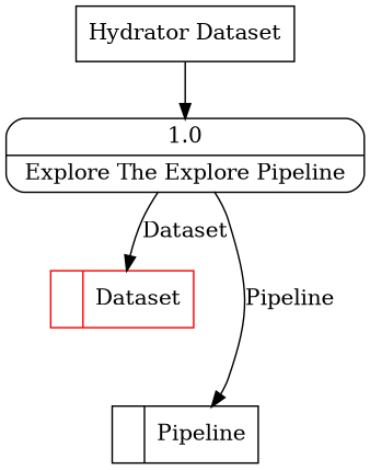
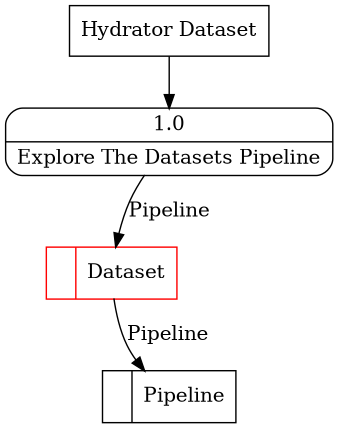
  digraph {
    node [shape=record]
    n1 [color=red label="<f0>  |<f1> Dataset "]
    n2 [label="<f0>  |<f1> Pipeline "]
    n3 [label="Hydrator Dataset" shape=box]
-   n4 [label="{<f0> 1.0|<f1> Explore The Explore Pipeline }" shape=Mrecord]
+   n4 [label="{<f0> 1.0|<f1> Explore The Datasets Pipeline }" shape=Mrecord]
    n3 -> n4
-   n4 -> n1 [label=Dataset]
-   n4 -> n2 [label=Pipeline]
+   n4 -> n1 [label=Pipeline]
+   n1 -> n2 [label=Pipeline]
  }
